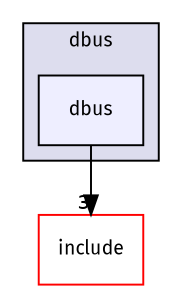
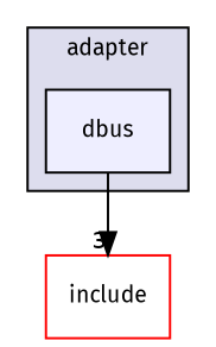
  digraph {
    compound=true
    fontname="Fira Sans"
    node [fontname="Fira Sans" fontsize=10 shape=box style=filled]
    n1 [fillcolor="#eeeeff" label=dbus pencolor=black]
    n2 [color=red fillcolor=white label=include]
    subgraph cluster_1 {
      bgcolor="#ddddee"
      fontsize=10
-     label=dbus
+     label=adapter
      pencolor=black
      n1
    }
    n1 -> n2 [headlabel=3 labeldistance=1.5 labelfontname=Helvetica labelfontsize=10 fontname="Fira Sans"]
  }
